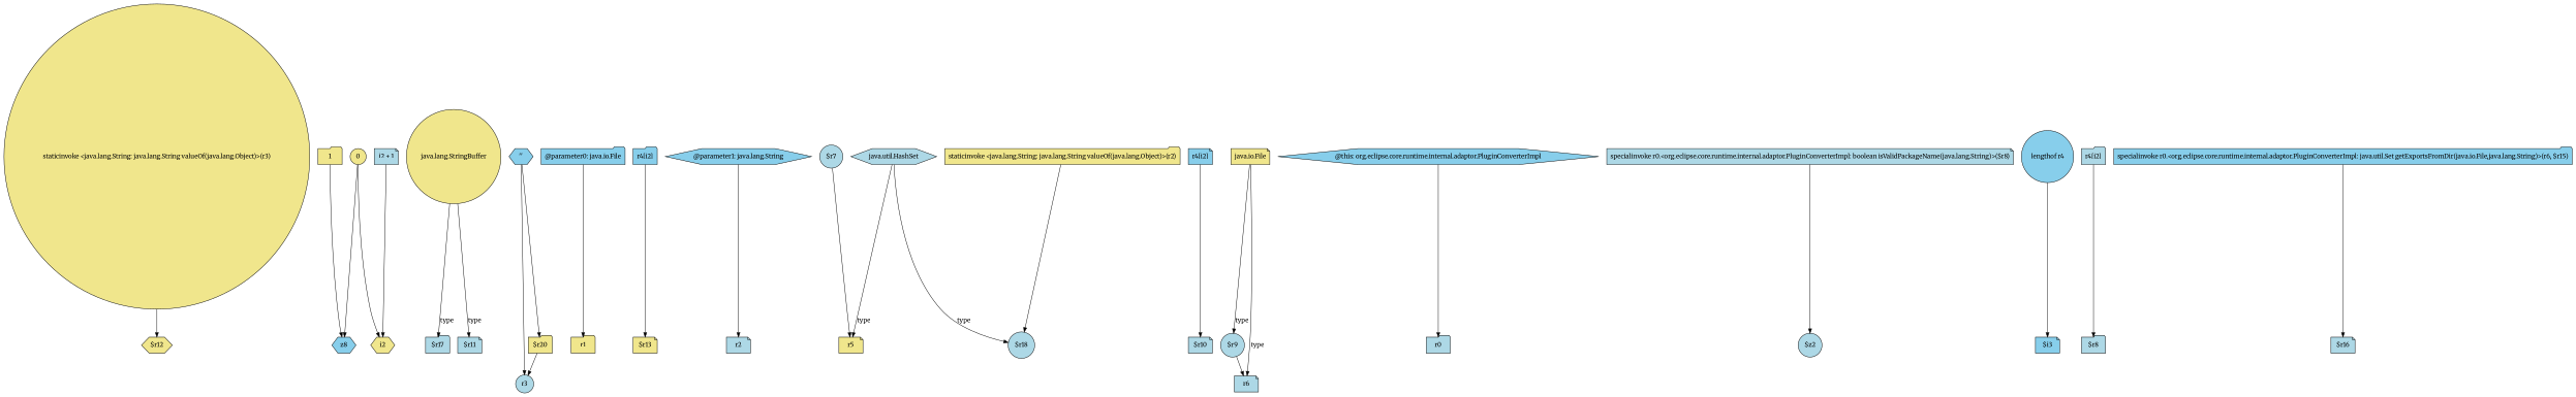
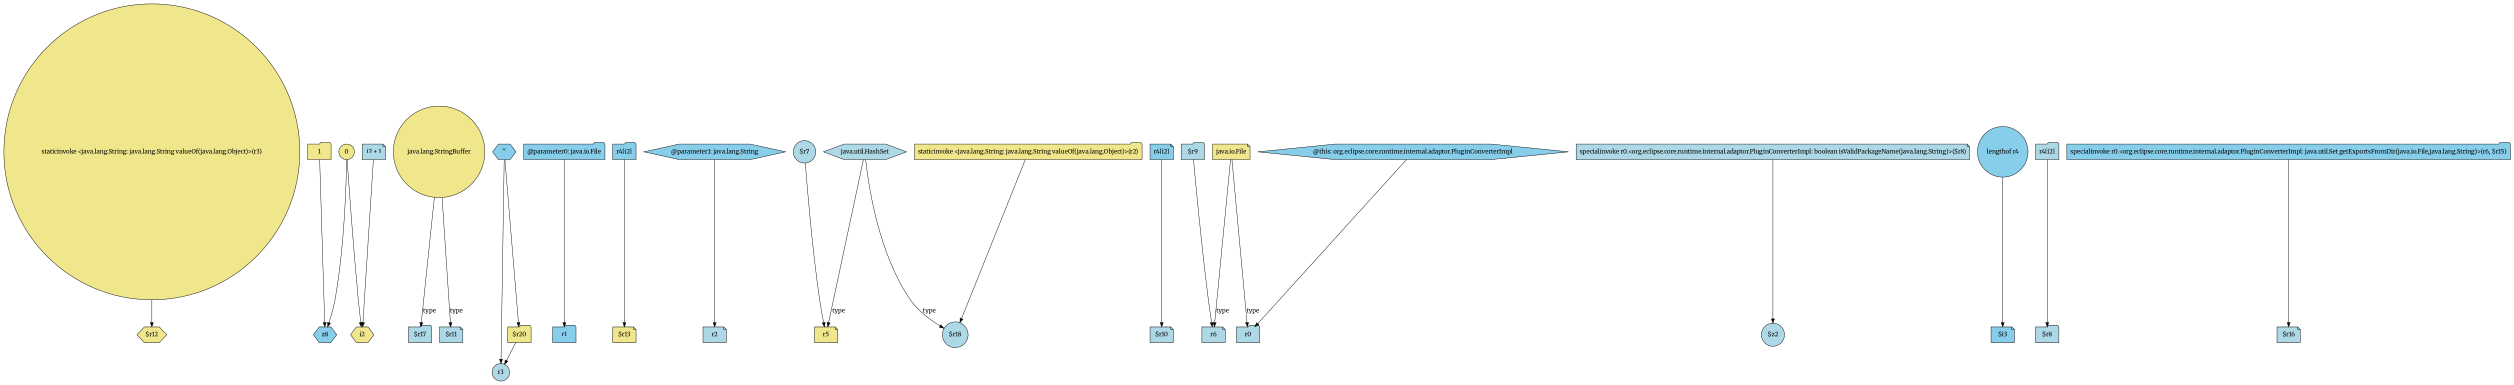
  digraph {
    fontname=Merriweather
    node [fillcolor=lightblue fontname=Merriweather shape=folder style=filled]
    edge [fontname=Merriweather]
    n1 [fillcolor=khaki label="staticinvoke <java.lang.String: java.lang.String valueOf(java.lang.Object)>(r3)" shape=circle]
    n2 [fillcolor=khaki label="$r12" shape=hexagon]
    n3 [fillcolor=khaki label=1]
    n4 [fillcolor=skyblue label=z8 shape=hexagon]
    n5 [label="i2 + 1" shape=note]
    n6 [fillcolor=khaki label=i2 shape=hexagon]
    n7 [fillcolor=khaki label="java.lang.StringBuffer" shape=circle]
    n8 [label="$r17"]
    n9 [label="$r11" shape=note]
    n10 [fillcolor=khaki label=0 shape=circle]
    n11 [fillcolor=skyblue label="''" shape=hexagon]
    n12 [label=r3 shape=circle]
    n13 [fillcolor=khaki label="$r20"]
    n14 [fillcolor=skyblue label="@parameter0: java.io.File"]
-   n15 [fillcolor=khaki label=r1]
+   n15 [fillcolor=skyblue label=r1]
    n16 [fillcolor=skyblue label="r4[i2]"]
    n17 [fillcolor=khaki label="$r13" shape=note]
    n18 [fillcolor=skyblue label="@parameter1: java.lang.String" shape=hexagon]
    n19 [label=r2 shape=note]
    n20 [label="java.util.HashSet" shape=hexagon]
    n21 [fillcolor=khaki label=r5 shape=note]
    n22 [label="$r18" shape=circle]
    n23 [label="$r7" shape=circle]
    n24 [fillcolor=khaki label="staticinvoke <java.lang.String: java.lang.String valueOf(java.lang.Object)>(r2)"]
    n25 [fillcolor=skyblue label="r4[i2]" shape=note]
    n26 [label="$r10" shape=note]
    n27 [fillcolor=khaki label="java.io.File" shape=note]
-   n28 [label="$r9" shape=circle]
+   n28 [label="$r9"]
    n29 [label=r6 shape=note]
    n30 [fillcolor=skyblue label="@this: org.eclipse.core.runtime.internal.adaptor.PluginConverterImpl" shape=hexagon]
    n31 [label=r0]
    n32 [label="specialinvoke r0.<org.eclipse.core.runtime.internal.adaptor.PluginConverterImpl: boolean isValidPackageName(java.lang.String)>($r8)" shape=note]
    n33 [label="$z2" shape=circle]
    n34 [fillcolor=skyblue label="lengthof r4" shape=circle]
    n35 [fillcolor=skyblue label="$i3" shape=note]
    n36 [label="r4[i2]"]
    n37 [label="$r8"]
    n38 [fillcolor=skyblue label="specialinvoke r0.<org.eclipse.core.runtime.internal.adaptor.PluginConverterImpl: java.util.Set getExportsFromDir(java.io.File,java.lang.String)>(r6, $r15)"]
    n39 [label="$r16" shape=note]
    n1 -> n2
    n3 -> n4
    n5 -> n6
    n7 -> n8 [label=type]
    n7 -> n9 [label=type]
    n10 -> n4
    n10 -> n6
    n11 -> n12
    n11 -> n13
    n13 -> n12
    n14 -> n15
    n16 -> n17
    n18 -> n19
    n20 -> n21 [label=type]
    n20 -> n22 [label=type]
    n23 -> n21
    n24 -> n22
    n25 -> n26
-   n27 -> n28 [label=type]
+   n27 -> n31 [label=type]
    n27 -> n29 [label=type]
    n28 -> n29
    n30 -> n31
    n32 -> n33
    n34 -> n35
    n36 -> n37
    n38 -> n39
  }
